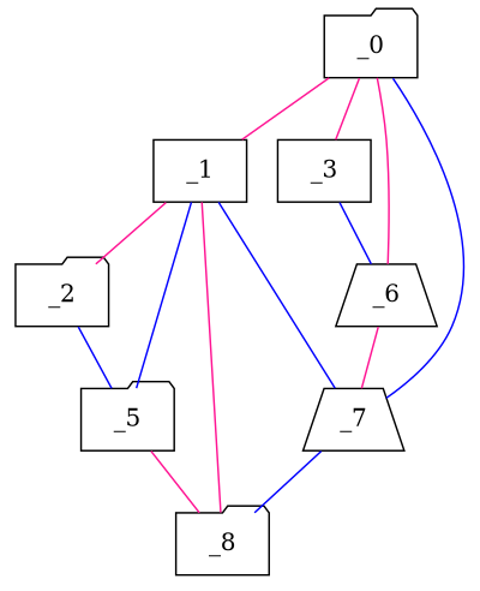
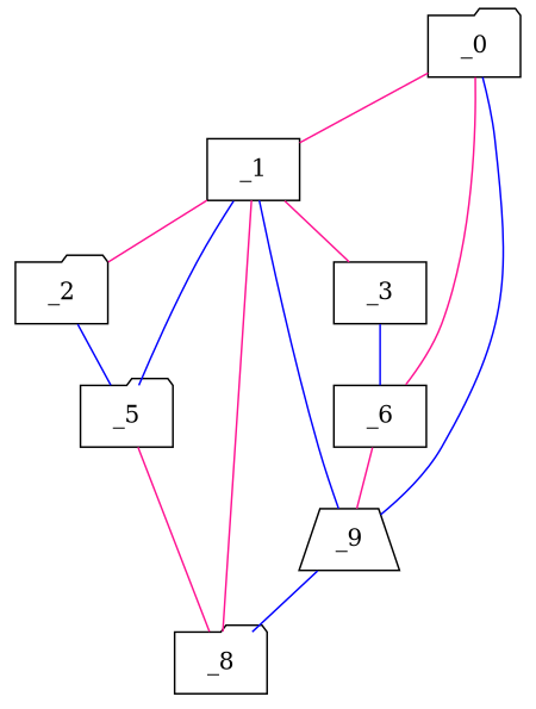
  graph {
    node [shape=folder x=78 y=125]
    edge [color=deeppink valence=1]
    _0 [x=55 y=49]
    _1 [shape=box x=57 y=118]
    _3 [shape=box x=70 y=2]
-   _6 [shape=trapezium x=77 y=48]
-   _7 [shape=trapezium y=74]
+   _6 [shape=box x=77 y=48]
+   _7 [shape=trapezium y=74 label=_9]
    _2 [x=59]
    _5 [x=76]
    _8 [y=116]
    _0 -- _1
-   _0 -- _3
+   _1 -- _3
    _0 -- _6
    _0 -- _7 [color=blue valence=2]
    _1 -- _7 [color=blue valence=2]
    _1 -- _2
    _1 -- _5 [color=blue valence=2]
    _1 -- _8 [valence=2]
    _3 -- _6 [color=blue]
    _6 -- _7
    _7 -- _8 [color=blue]
    _2 -- _5 [color=blue]
    _5 -- _8
  }
